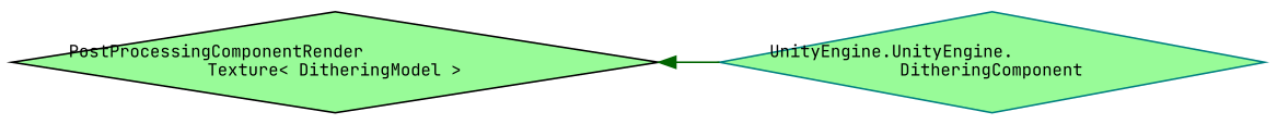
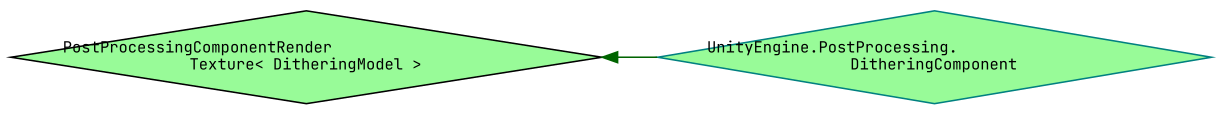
  digraph {
    rankdir=LR
    fontname="JetBrains Mono"
    node [fillcolor=palegreen fontname="JetBrains Mono" fontsize=10 shape=diamond style=filled]
-   n1 [color=teal fontcolor=black height=0.2 label="UnityEngine.UnityEngine.\lDitheringComponent" width=0.4]
+   n1 [color=teal fontcolor=black height=0.2 label="UnityEngine.PostProcessing.\lDitheringComponent" width=0.4]
    n2 [color=black height=0.2 label="PostProcessingComponentRender\lTexture\< DitheringModel \>" width=0.4]
    n2 -> n1 [color=darkgreen dir=back fontname="JetBrains Mono" fontsize=10 labelfontname=Helvetica labelfontsize=10 style=solid]
  }
